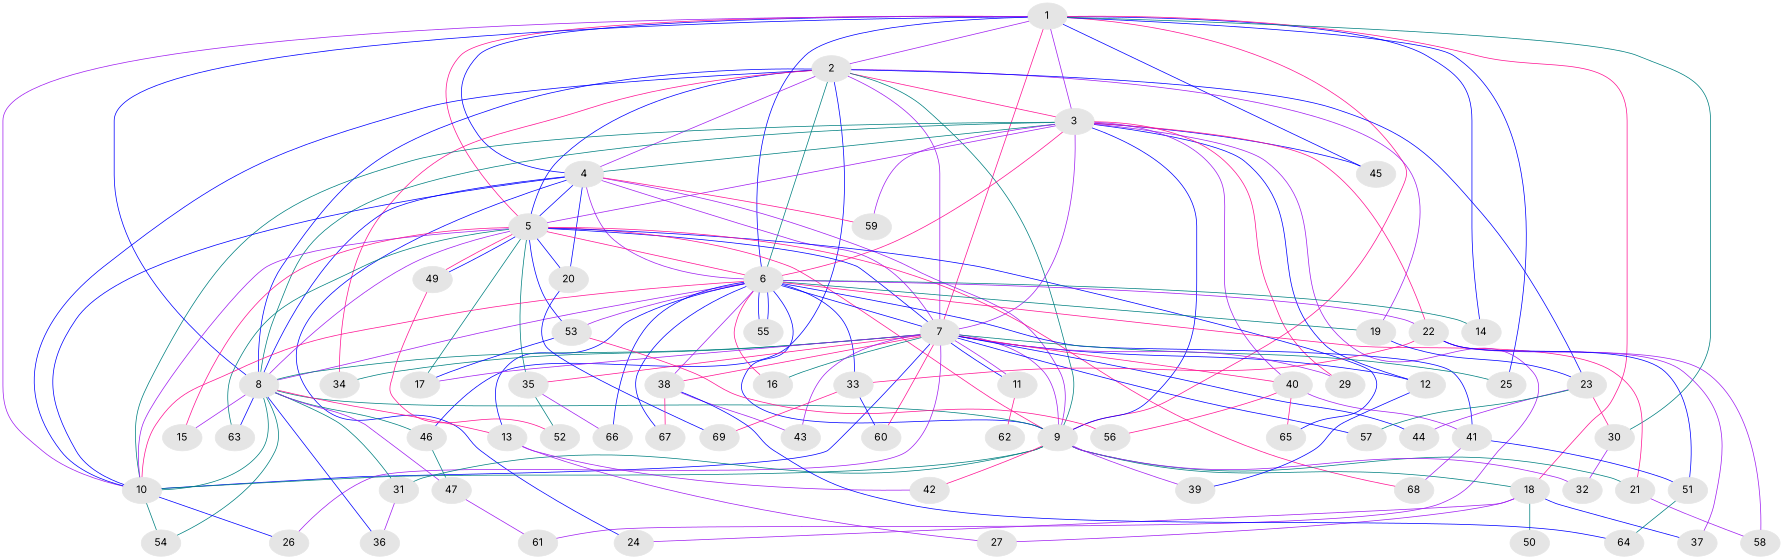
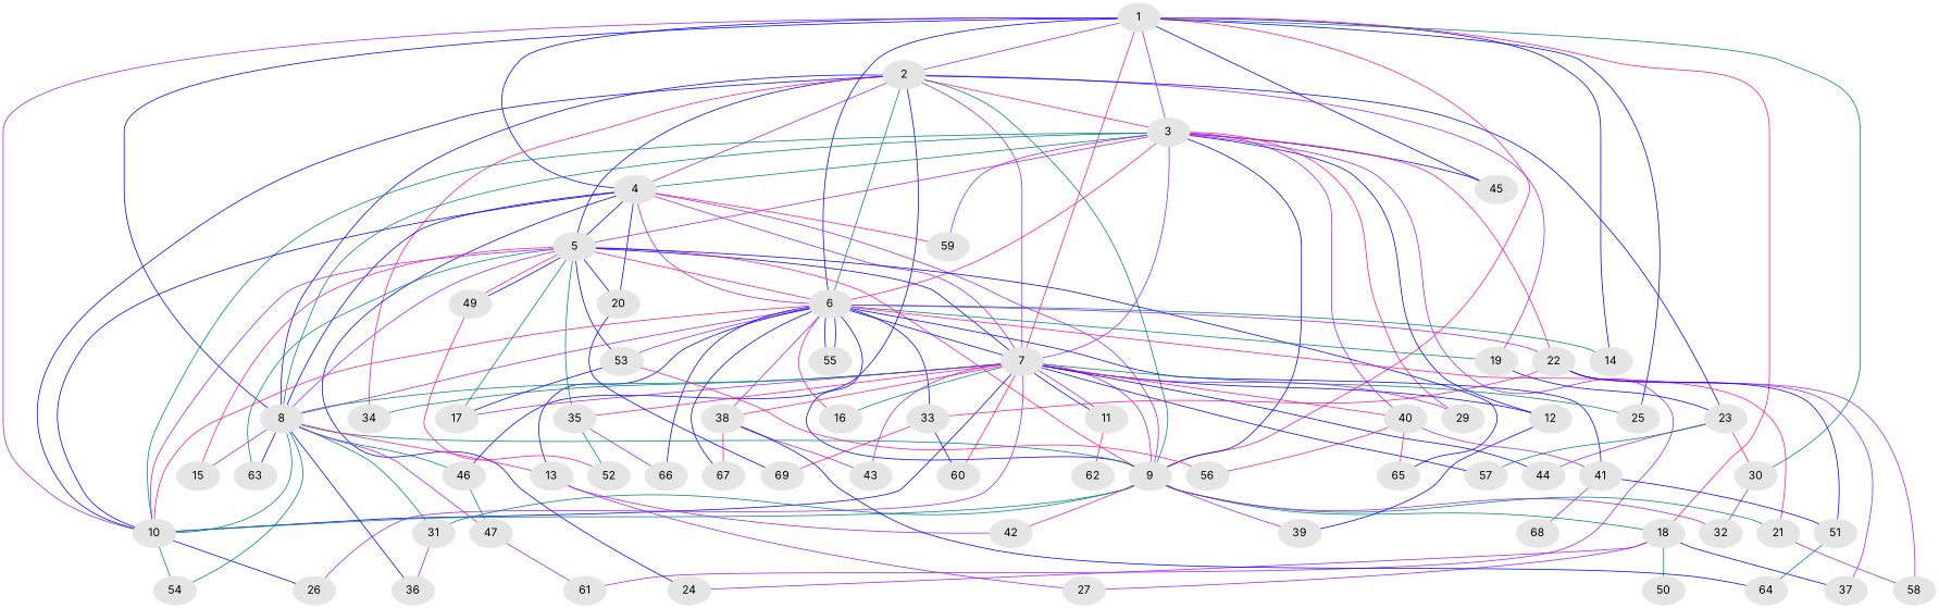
  graph {
    fontname=Inter
    node [color=gray90 fontname=Inter style=filled]
    edge [color=blue fontname=Inter]
    1
    2
    3
    4
    5
    6
    7
    8
    9
    10
    14
    18
    25
    30
    45
    19
    23
    34
    46
    12
    22
    29
    40
    59
    61
    20
    24
    15
    17
    35
    49
    53
    63
    65
    68
    13
    16
    21
    33
    38
    41
    55
    66
    67
    11
    26
    43
    44
    57
    60
    31
    36
    47
    54
    32
    39
    42
    27
    37
    50
    58
    51
    56
    69
    52
    64
    62
    1 -- 2 [color=purple]
    1 -- 3 [color=purple]
    1 -- 4
-   1 -- 5 [color=deeppink]
    1 -- 6
    1 -- 7 [color=deeppink]
    1 -- 8
    1 -- 9 [color=deeppink]
    1 -- 10 [color=purple]
    1 -- 14
    1 -- 18 [color=deeppink]
    1 -- 25
    1 -- 30 [color=teal]
    1 -- 45
    2 -- 3 [color=deeppink]
    2 -- 4 [color=purple]
    2 -- 5
    2 -- 6 [color=teal]
    2 -- 7 [color=purple]
    2 -- 8
    2 -- 9 [color=teal]
    2 -- 10
    2 -- 19 [color=purple]
    2 -- 23
    2 -- 34 [color=deeppink]
    2 -- 46
    3 -- 4 [color=teal]
    3 -- 5 [color=purple]
    3 -- 6 [color=deeppink]
    3 -- 7 [color=purple]
    3 -- 8 [color=teal]
    3 -- 9
    3 -- 10 [color=teal]
    3 -- 45
    3 -- 12
    3 -- 22 [color=deeppink]
    3 -- 29 [color=deeppink]
    3 -- 40 [color=purple]
    3 -- 59 [color=purple]
    3 -- 61 [color=purple]
    4 -- 5
    4 -- 6 [color=purple]
    4 -- 7 [color=purple]
    4 -- 8
    4 -- 9 [color=purple]
    4 -- 10
    4 -- 59 [color=deeppink]
    4 -- 20
    4 -- 24
    5 -- 6 [color=deeppink]
    5 -- 7
    5 -- 8 [color=purple]
    5 -- 9 [color=deeppink]
    5 -- 10 [color=purple]
    5 -- 20
    5 -- 15 [color=deeppink]
    5 -- 17 [color=teal]
    5 -- 35 [color=teal]
    5 -- 49 [color=deeppink]
    5 -- 49
    5 -- 53
    5 -- 63 [color=teal]
    5 -- 65
-   5 -- 68 [color=deeppink]
    6 -- 7
    6 -- 8 [color=purple]
    6 -- 9
    6 -- 10 [color=deeppink]
    6 -- 14 [color=teal]
    6 -- 19 [color=teal]
    6 -- 22 [color=purple]
    6 -- 53 [color=purple]
    6 -- 13
    6 -- 16 [color=deeppink]
    6 -- 21 [color=deeppink]
    6 -- 33
    6 -- 38 [color=purple]
    6 -- 41
    6 -- 55
    6 -- 55
    6 -- 66
    6 -- 67
    7 -- 8 [color=teal]
    7 -- 9 [color=purple]
    7 -- 10
    7 -- 25 [color=teal]
    7 -- 34 [color=teal]
    7 -- 12
    7 -- 29 [color=purple]
    7 -- 40 [color=deeppink]
    7 -- 17 [color=purple]
    7 -- 35 [color=deeppink]
    7 -- 16 [color=teal]
    7 -- 38 [color=deeppink]
    7 -- 11
    7 -- 11 [color=purple]
    7 -- 26 [color=purple]
    7 -- 43 [color=purple]
    7 -- 44
    7 -- 57
    7 -- 60 [color=deeppink]
    8 -- 9 [color=teal]
    8 -- 10 [color=teal]
    8 -- 46 [color=teal]
    8 -- 15 [color=purple]
    8 -- 63
    8 -- 13 [color=deeppink]
    8 -- 31 [color=teal]
    8 -- 36
    8 -- 47 [color=purple]
    8 -- 54 [color=teal]
    9 -- 10 [color=teal]
    9 -- 18 [color=teal]
    9 -- 21 [color=teal]
    9 -- 31 [color=teal]
    9 -- 32 [color=purple]
    9 -- 39 [color=purple]
    9 -- 42 [color=deeppink]
    10 -- 26
    10 -- 54 [color=teal]
    18 -- 24 [color=purple]
    18 -- 27 [color=purple]
    18 -- 37
    18 -- 50 [color=teal]
    30 -- 32 [color=purple]
    19 -- 23
    23 -- 30 [color=deeppink]
    23 -- 44 [color=purple]
    23 -- 57 [color=teal]
    46 -- 47 [color=teal]
    12 -- 39
    22 -- 33 [color=deeppink]
    22 -- 37 [color=purple]
    22 -- 58 [color=purple]
    22 -- 51
    40 -- 65 [color=deeppink]
    40 -- 41 [color=purple]
    40 -- 56 [color=deeppink]
    20 -- 69
    35 -- 66 [color=purple]
    35 -- 52 [color=teal]
    49 -- 52 [color=deeppink]
    53 -- 17
    53 -- 56 [color=deeppink]
    13 -- 42 [color=purple]
    13 -- 27 [color=purple]
    21 -- 58 [color=purple]
    33 -- 60
    33 -- 69 [color=deeppink]
    38 -- 67 [color=deeppink]
    38 -- 43 [color=purple]
    38 -- 64
    41 -- 68 [color=purple]
    41 -- 51
    11 -- 62 [color=deeppink]
    31 -- 36 [color=purple]
    47 -- 61 [color=purple]
    51 -- 64 [color=teal]
  }
